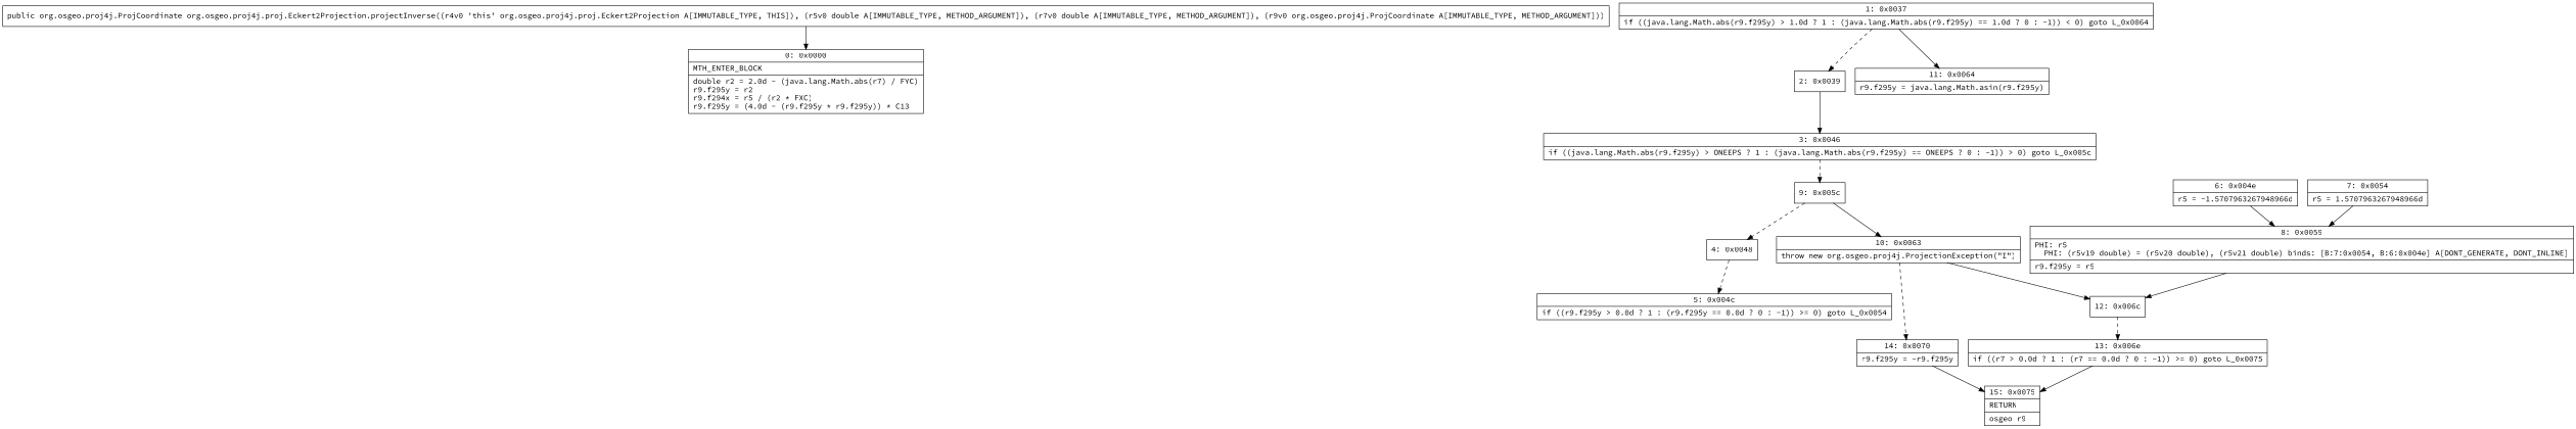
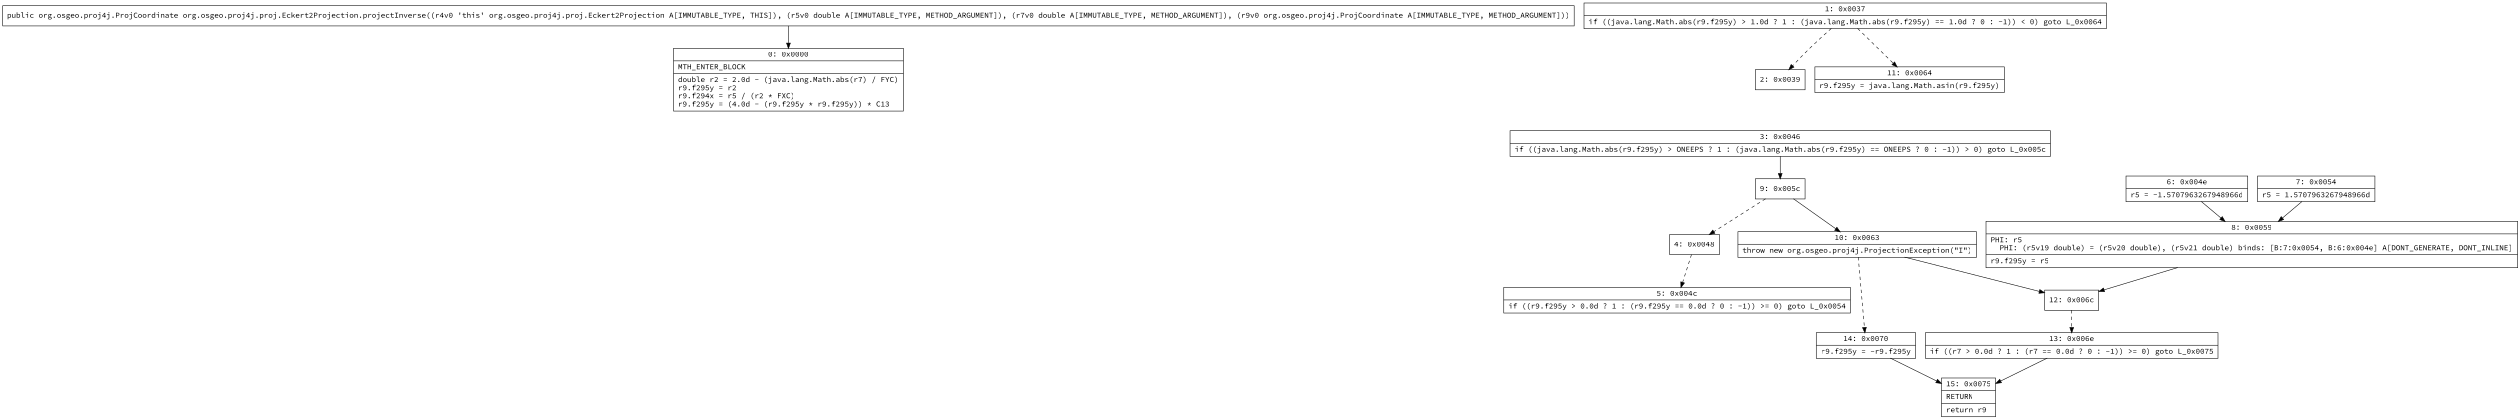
  digraph {
    fontname="Source Code Pro"
    node [fontname="Source Code Pro" shape=record]
    edge [fontname="Source Code Pro"]
    n1 [label="{0\:\ 0x0000|MTH_ENTER_BLOCK\l|double r2 = 2.0d \- (java.lang.Math.abs(r7) \/ FYC)\lr9.f295y = r2\lr9.f294x = r5 \/ (r2 * FXC)\lr9.f295y = (4.0d \- (r9.f295y * r9.f295y)) * C13\l}"]
    n2 [label="{1\:\ 0x0037|if ((java.lang.Math.abs(r9.f295y) \> 1.0d ? 1 : (java.lang.Math.abs(r9.f295y) == 1.0d ? 0 : \-1)) \< 0) goto L_0x0064\l}"]
    n3 [label="{2\:\ 0x0039}"]
    n4 [label="{11\:\ 0x0064|r9.f295y = java.lang.Math.asin(r9.f295y)\l}"]
    n5 [label="{3\:\ 0x0046|if ((java.lang.Math.abs(r9.f295y) \> ONEEPS ? 1 : (java.lang.Math.abs(r9.f295y) == ONEEPS ? 0 : \-1)) \> 0) goto L_0x005c\l}"]
    n6 [label="{9\:\ 0x005c}"]
    n7 [label="{4\:\ 0x0048}"]
    n8 [label="{5\:\ 0x004c|if ((r9.f295y \> 0.0d ? 1 : (r9.f295y == 0.0d ? 0 : \-1)) \>= 0) goto L_0x0054\l}"]
    n9 [label="{10\:\ 0x0063|throw new org.osgeo.proj4j.ProjectionException(\"I\")\l}"]
    n10 [label="{6\:\ 0x004e|r5 = \-1.5707963267948966d\l}"]
    n11 [label="{8\:\ 0x0059|PHI: r5 \l  PHI: (r5v19 double) = (r5v20 double), (r5v21 double) binds: [B:7:0x0054, B:6:0x004e] A[DONT_GENERATE, DONT_INLINE]\l|r9.f295y = r5\l}"]
    n12 [label="{7\:\ 0x0054|r5 = 1.5707963267948966d\l}"]
    n13 [label="{12\:\ 0x006c}"]
    n14 [label="{13\:\ 0x006e|if ((r7 \> 0.0d ? 1 : (r7 == 0.0d ? 0 : \-1)) \>= 0) goto L_0x0075\l}"]
    n15 [label="{14\:\ 0x0070|r9.f295y = \-r9.f295y\l}"]
-   n16 [label="{15\:\ 0x0075|RETURN\l|osgeo r9\l}"]
+   n16 [label="{15\:\ 0x0075|RETURN\l|return r9\l}"]
    n17 [label="{public org.osgeo.proj4j.ProjCoordinate org.osgeo.proj4j.proj.Eckert2Projection.projectInverse((r4v0 'this' org.osgeo.proj4j.proj.Eckert2Projection A[IMMUTABLE_TYPE, THIS]), (r5v0 double A[IMMUTABLE_TYPE, METHOD_ARGUMENT]), (r7v0 double A[IMMUTABLE_TYPE, METHOD_ARGUMENT]), (r9v0 org.osgeo.proj4j.ProjCoordinate A[IMMUTABLE_TYPE, METHOD_ARGUMENT])) }"]
    n2 -> n3 [style=dashed]
-   n2 -> n4
-   n3 -> n5
-   n5 -> n6 [style=dashed]
+   n2 -> n4 [style=dashed]
+   n5 -> n6
    n6 -> n7 [style=dashed]
    n6 -> n9
    n7 -> n8 [style=dashed]
    n9 -> n13
    n9 -> n15 [style=dashed]
    n10 -> n11
    n11 -> n13
    n12 -> n11
    n13 -> n14 [style=dashed]
    n14 -> n16
    n15 -> n16
    n17 -> n1
  }
